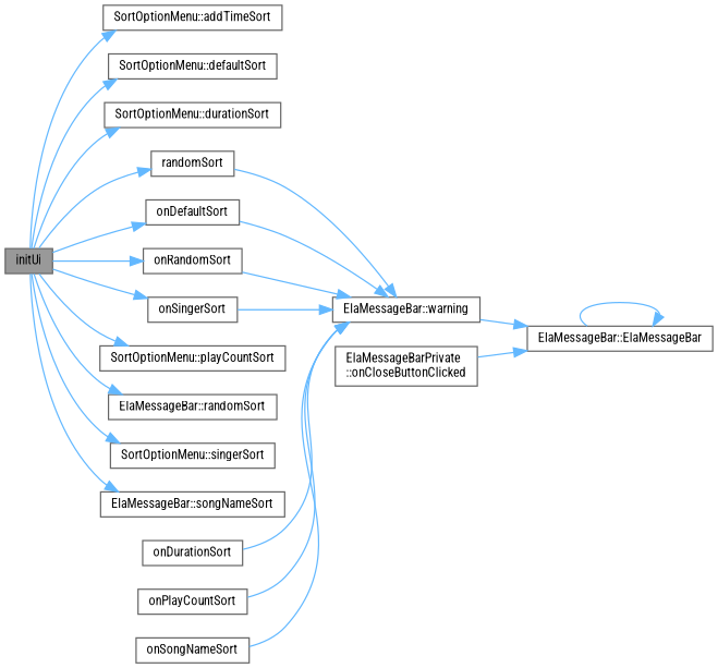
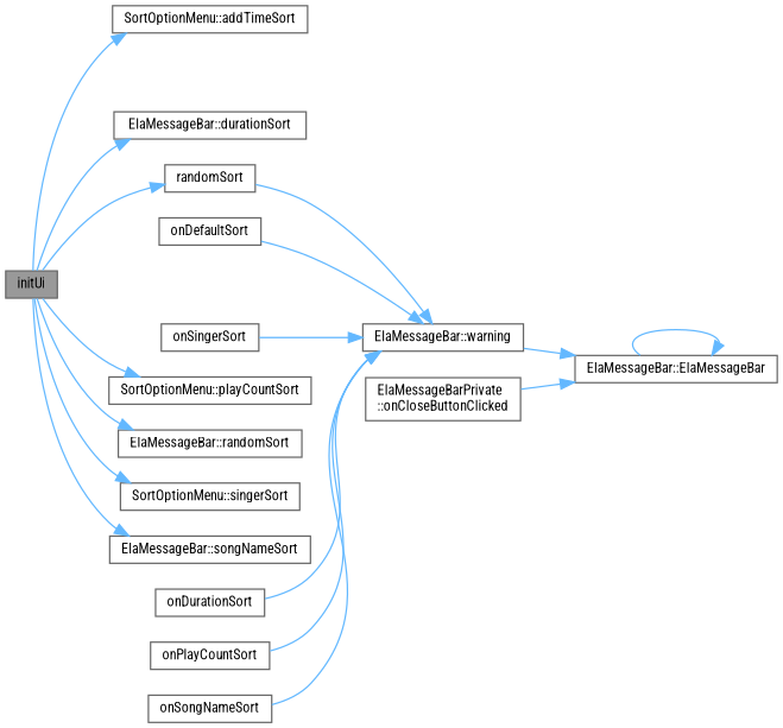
  digraph {
    fontname="Roboto Condensed"
    rankdir=LR
    node [color=grey40 fillcolor=white fontname="Roboto Condensed" fontsize=10 shape=box style=filled]
    edge [color=steelblue1 fontname="Roboto Condensed" fontsize=10 labelfontname=Helvetica labelfontsize=10 style=solid]
    n1 [color=gray40 fillcolor=grey60 fontcolor=black height=0.2 label=initUi width=0.4]
    n2 [height=0.2 label="SortOptionMenu::addTimeSort" width=0.4]
-   n3 [height=0.2 label="SortOptionMenu::defaultSort" width=0.4]
-   n4 [height=0.2 label="SortOptionMenu::durationSort" width=0.4]
+   n4 [height=0.2 label="ElaMessageBar::durationSort" width=0.4]
    n5 [height=0.2 label=randomSort width=0.4]
    n6 [height=0.2 label=onDefaultSort width=0.4]
-   n7 [height=0.2 label=onRandomSort width=0.4]
    n8 [height=0.2 label=onSingerSort width=0.4]
    n9 [height=0.2 label="SortOptionMenu::playCountSort" width=0.4]
    n10 [height=0.2 label="ElaMessageBar::randomSort" width=0.4]
    n11 [height=0.2 label="SortOptionMenu::singerSort" width=0.4]
    n12 [height=0.2 label="ElaMessageBar::songNameSort" width=0.4]
    n13 [height=0.2 label="ElaMessageBar::warning" width=0.4]
    n14 [height=0.2 label=onDurationSort width=0.4]
    n15 [height=0.2 label=onPlayCountSort width=0.4]
    n16 [height=0.2 label=onSongNameSort width=0.4]
    n17 [height=0.2 label="ElaMessageBar::ElaMessageBar" width=0.4]
    n18 [height=0.2 label="ElaMessageBarPrivate\l::onCloseButtonClicked" width=0.4]
    n1 -> n2
-   n1 -> n3
    n1 -> n4
    n1 -> n5
-   n1 -> n6
-   n1 -> n7
-   n1 -> n8
    n1 -> n9
    n1 -> n10
    n1 -> n11
    n1 -> n12
    n5 -> n13
    n6 -> n13
-   n7 -> n13
    n8 -> n13
    n13 -> n17
    n14 -> n13
    n15 -> n13
    n16 -> n13
    n17 -> n17
    n18 -> n17
  }
